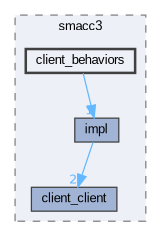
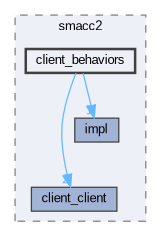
  digraph {
    compound=true
    fontname="Liberation Sans"
    node [color=grey25 fillcolor="#a2b4d6" fontname="Liberation Sans" fontsize=10 shape=box style=filled]
    edge [color=steelblue1 fontcolor=steelblue1 fontname="Liberation Sans" fontsize=10 labeldistance=1.5 labelfontname=Helvetica labelfontsize=10]
    n1 [height=0.2 label=client_client width=0.4]
    n2 [height=0.2 label=impl width=0.4]
    n3 [fillcolor="#edf0f7" height=0.2 label=client_behaviors style="filled,bold" width=0.4]
    subgraph cluster_1 {
      bgcolor="#edf0f7"
      fontsize=10
-     label=smacc3
+     label=smacc2
      pencolor=grey50
      style="filled,dashed"
      n1
      n2
      n3
    }
-   n2 -> n1 [headlabel=2]
+   n3 -> n1 [headlabel=2]
    n3 -> n2 [headlabel=1]
  }
